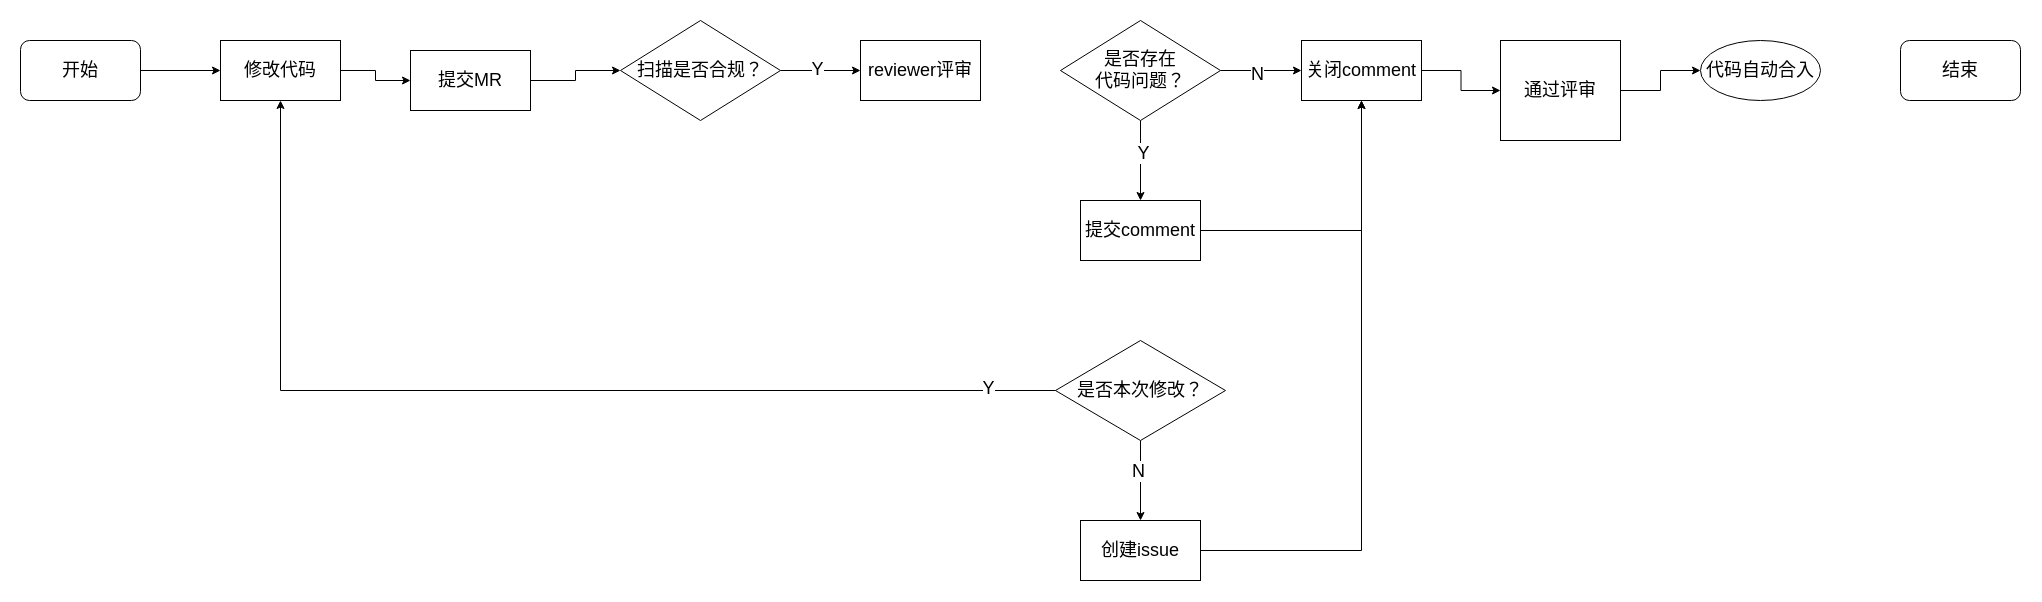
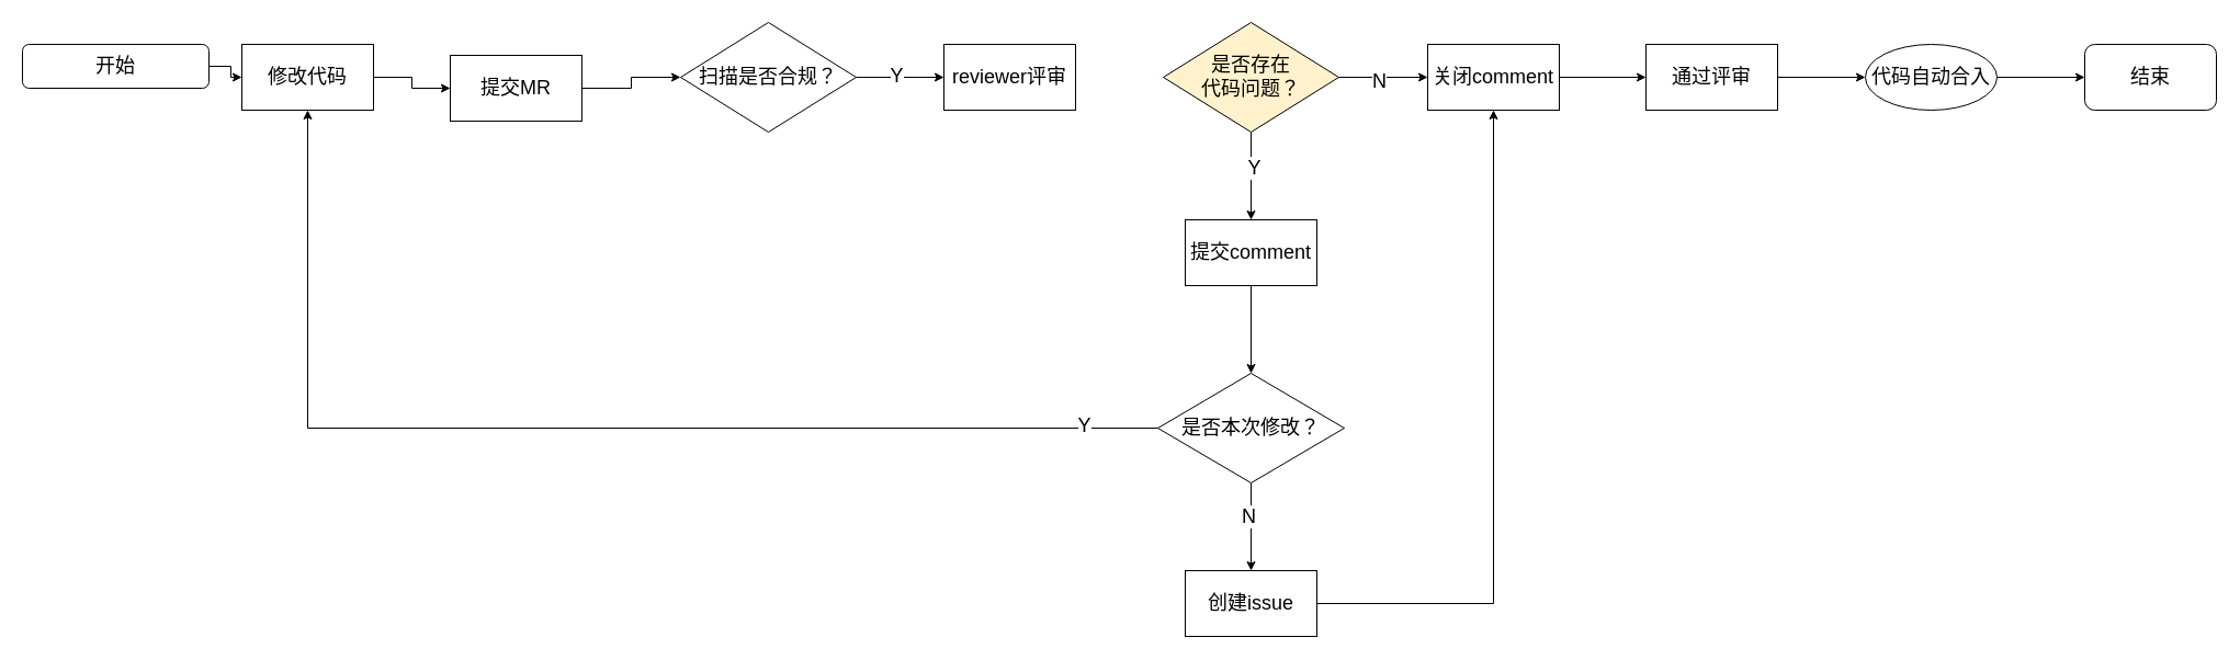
  <mxCell id="0" />
  <mxCell id="1" parent="0" />
  <mxCell id="2" value="" style="edgeStyle=orthogonalEdgeStyle;rounded=0;orthogonalLoop=1;jettySize=auto;html=1;fontSize=18;" edge="1" parent="1" source="3" target="5"><mxGeometry relative="1" as="geometry" /></mxCell>
  <mxCell id="3" value="&lt;font style=&quot;font-size: 18px;&quot;&gt;修改代码&lt;/font&gt;" style="rounded=0;whiteSpace=wrap;html=1;" vertex="1" parent="1"><mxGeometry x="220" y="40" width="120" height="60" as="geometry" /></mxCell>
  <mxCell id="4" style="edgeStyle=orthogonalEdgeStyle;rounded=0;orthogonalLoop=1;jettySize=auto;html=1;fontSize=18;" edge="1" parent="1" source="5" target="8"><mxGeometry relative="1" as="geometry" /></mxCell>
  <mxCell id="5" value="&lt;font style=&quot;font-size: 18px;&quot;&gt;提交MR&lt;br&gt;&lt;/font&gt;" style="rounded=0;whiteSpace=wrap;html=1;" vertex="1" parent="1"><mxGeometry x="410" y="50" width="120" height="60" as="geometry" /></mxCell>
  <mxCell id="6" style="edgeStyle=orthogonalEdgeStyle;rounded=0;orthogonalLoop=1;jettySize=auto;html=1;fontSize=18;" edge="1" parent="1" source="8" target="9"><mxGeometry relative="1" as="geometry" /></mxCell>
  <mxCell id="7" value="Y" style="edgeLabel;html=1;align=center;verticalAlign=middle;resizable=0;points=[];fontSize=18;" vertex="1" connectable="0" parent="6"><mxGeometry x="-0.109" y="3" relative="1" as="geometry"><mxPoint y="1" as="offset" /></mxGeometry></mxCell>
  <mxCell id="8" value="扫描是否合规？" style="rhombus;whiteSpace=wrap;html=1;fontSize=18;" vertex="1" parent="1"><mxGeometry x="620" y="20" width="160" height="100" as="geometry" /></mxCell>
  <mxCell id="9" value="reviewer评审" style="whiteSpace=wrap;html=1;fontSize=18;" vertex="1" parent="1"><mxGeometry x="860" y="40" width="120" height="60" as="geometry" /></mxCell>
  <mxCell id="10" value="" style="edgeStyle=orthogonalEdgeStyle;rounded=0;orthogonalLoop=1;jettySize=auto;html=1;fontSize=18;entryX=0;entryY=0.5;entryDx=0;entryDy=0;" edge="1" parent="1" source="14" target="32"><mxGeometry relative="1" as="geometry" /></mxCell>
  <mxCell id="11" value="N" style="edgeLabel;html=1;align=center;verticalAlign=middle;resizable=0;points=[];fontSize=18;" vertex="1" connectable="0" parent="10"><mxGeometry x="-0.1" y="-3" relative="1" as="geometry"><mxPoint as="offset" /></mxGeometry></mxCell>
  <mxCell id="12" style="edgeStyle=orthogonalEdgeStyle;rounded=0;orthogonalLoop=1;jettySize=auto;html=1;entryX=0.5;entryY=0;entryDx=0;entryDy=0;fontSize=18;" edge="1" parent="1" source="14" target="18"><mxGeometry relative="1" as="geometry" /></mxCell>
  <mxCell id="13" value="Y" style="edgeLabel;html=1;align=center;verticalAlign=middle;resizable=0;points=[];fontSize=18;" vertex="1" connectable="0" parent="12"><mxGeometry x="-0.2" y="2" relative="1" as="geometry"><mxPoint as="offset" /></mxGeometry></mxCell>
- <mxCell id="14" value="是否存在&lt;br&gt;代码问题？" style="rhombus;whiteSpace=wrap;html=1;fontSize=18;" vertex="1" parent="1"><mxGeometry x="1060" y="20" width="160" height="100" as="geometry" /></mxCell>
+ <mxCell id="14" value="是否存在&lt;br&gt;代码问题？" style="rhombus;whiteSpace=wrap;html=1;fontSize=18;fillColor=#fff2cc;" vertex="1" parent="1"><mxGeometry x="1060" y="20" width="160" height="100" as="geometry" /></mxCell>
  <mxCell id="15" value="" style="edgeStyle=orthogonalEdgeStyle;rounded=0;orthogonalLoop=1;jettySize=auto;html=1;fontSize=18;" edge="1" parent="1" source="16" target="20"><mxGeometry relative="1" as="geometry" /></mxCell>
- <mxCell id="16" value="通过评审" style="whiteSpace=wrap;html=1;fontSize=18;" vertex="1" parent="1"><mxGeometry x="1500" y="40" width="120" height="100" as="geometry" /></mxCell>
- <mxCell id="17" style="edgeStyle=orthogonalEdgeStyle;rounded=0;orthogonalLoop=1;jettySize=auto;html=1;fontSize=18;" edge="1" parent="1" source="18" target="32"><mxGeometry relative="1" as="geometry" /></mxCell>
+ <mxCell id="16" value="通过评审" style="whiteSpace=wrap;html=1;fontSize=18;" vertex="1" parent="1"><mxGeometry x="1500" y="40" width="120" height="60" as="geometry" /></mxCell>
+ <mxCell id="17" style="edgeStyle=orthogonalEdgeStyle;rounded=0;orthogonalLoop=1;jettySize=auto;html=1;fontSize=18;" edge="1" parent="1" source="18" target="28"><mxGeometry relative="1" as="geometry" /></mxCell>
  <mxCell id="18" value="提交comment" style="whiteSpace=wrap;html=1;fontSize=18;" vertex="1" parent="1"><mxGeometry x="1080" y="200" width="120" height="60" as="geometry" /></mxCell>
+ <mxCell id="19" style="edgeStyle=orthogonalEdgeStyle;rounded=0;orthogonalLoop=1;jettySize=auto;html=1;fontSize=18;" edge="1" parent="1" source="20" target="23"><mxGeometry relative="1" as="geometry" /></mxCell>
  <mxCell id="20" value="代码自动合入" style="ellipse;whiteSpace=wrap;html=1;fontSize=18;" vertex="1" parent="1"><mxGeometry x="1700" y="40" width="120" height="60" as="geometry" /></mxCell>
  <mxCell id="21" style="edgeStyle=orthogonalEdgeStyle;rounded=0;orthogonalLoop=1;jettySize=auto;html=1;fontSize=18;" edge="1" parent="1" source="22" target="3"><mxGeometry relative="1" as="geometry" /></mxCell>
- <mxCell id="22" value="开始" style="rounded=1;whiteSpace=wrap;html=1;fontSize=18;" vertex="1" parent="1"><mxGeometry x="20" y="40" width="120" height="60" as="geometry" /></mxCell>
+ <mxCell id="22" value="开始" style="rounded=1;whiteSpace=wrap;html=1;fontSize=18;" vertex="1" parent="1"><mxGeometry x="20" y="40" width="170" height="40" as="geometry" /></mxCell>
  <mxCell id="23" value="结束" style="rounded=1;whiteSpace=wrap;html=1;fontSize=18;" vertex="1" parent="1"><mxGeometry x="1900" y="40" width="120" height="60" as="geometry" /></mxCell>
  <mxCell id="24" style="edgeStyle=orthogonalEdgeStyle;rounded=0;orthogonalLoop=1;jettySize=auto;html=1;entryX=0.5;entryY=1;entryDx=0;entryDy=0;fontSize=18;" edge="1" parent="1" source="28" target="3"><mxGeometry relative="1" as="geometry" /></mxCell>
  <mxCell id="25" value="Y" style="edgeLabel;html=1;align=center;verticalAlign=middle;resizable=0;points=[];fontSize=18;" vertex="1" connectable="0" parent="24"><mxGeometry x="-0.873" y="-3" relative="1" as="geometry"><mxPoint as="offset" /></mxGeometry></mxCell>
  <mxCell id="26" style="edgeStyle=orthogonalEdgeStyle;rounded=0;orthogonalLoop=1;jettySize=auto;html=1;entryX=0.5;entryY=0;entryDx=0;entryDy=0;fontSize=18;" edge="1" parent="1" source="28" target="30"><mxGeometry relative="1" as="geometry" /></mxCell>
  <mxCell id="27" value="N" style="edgeLabel;html=1;align=center;verticalAlign=middle;resizable=0;points=[];fontSize=18;" vertex="1" connectable="0" parent="26"><mxGeometry x="-0.257" y="-3" relative="1" as="geometry"><mxPoint as="offset" /></mxGeometry></mxCell>
  <mxCell id="28" value="是否本次修改？" style="rhombus;whiteSpace=wrap;html=1;fontSize=18;" vertex="1" parent="1"><mxGeometry x="1055" y="340" width="170" height="100" as="geometry" /></mxCell>
  <mxCell id="29" style="edgeStyle=orthogonalEdgeStyle;rounded=0;orthogonalLoop=1;jettySize=auto;html=1;entryX=0.5;entryY=1;entryDx=0;entryDy=0;fontSize=18;" edge="1" parent="1" source="30" target="32"><mxGeometry relative="1" as="geometry" /></mxCell>
  <mxCell id="30" value="创建issue" style="whiteSpace=wrap;html=1;fontSize=18;" vertex="1" parent="1"><mxGeometry x="1080" y="520" width="120" height="60" as="geometry" /></mxCell>
  <mxCell id="31" style="edgeStyle=orthogonalEdgeStyle;rounded=0;orthogonalLoop=1;jettySize=auto;html=1;entryX=0;entryY=0.5;entryDx=0;entryDy=0;fontSize=18;" edge="1" parent="1" source="32" target="16"><mxGeometry relative="1" as="geometry" /></mxCell>
  <mxCell id="32" value="关闭comment" style="whiteSpace=wrap;html=1;fontSize=18;" vertex="1" parent="1"><mxGeometry x="1301" y="40" width="120" height="60" as="geometry" /></mxCell>
